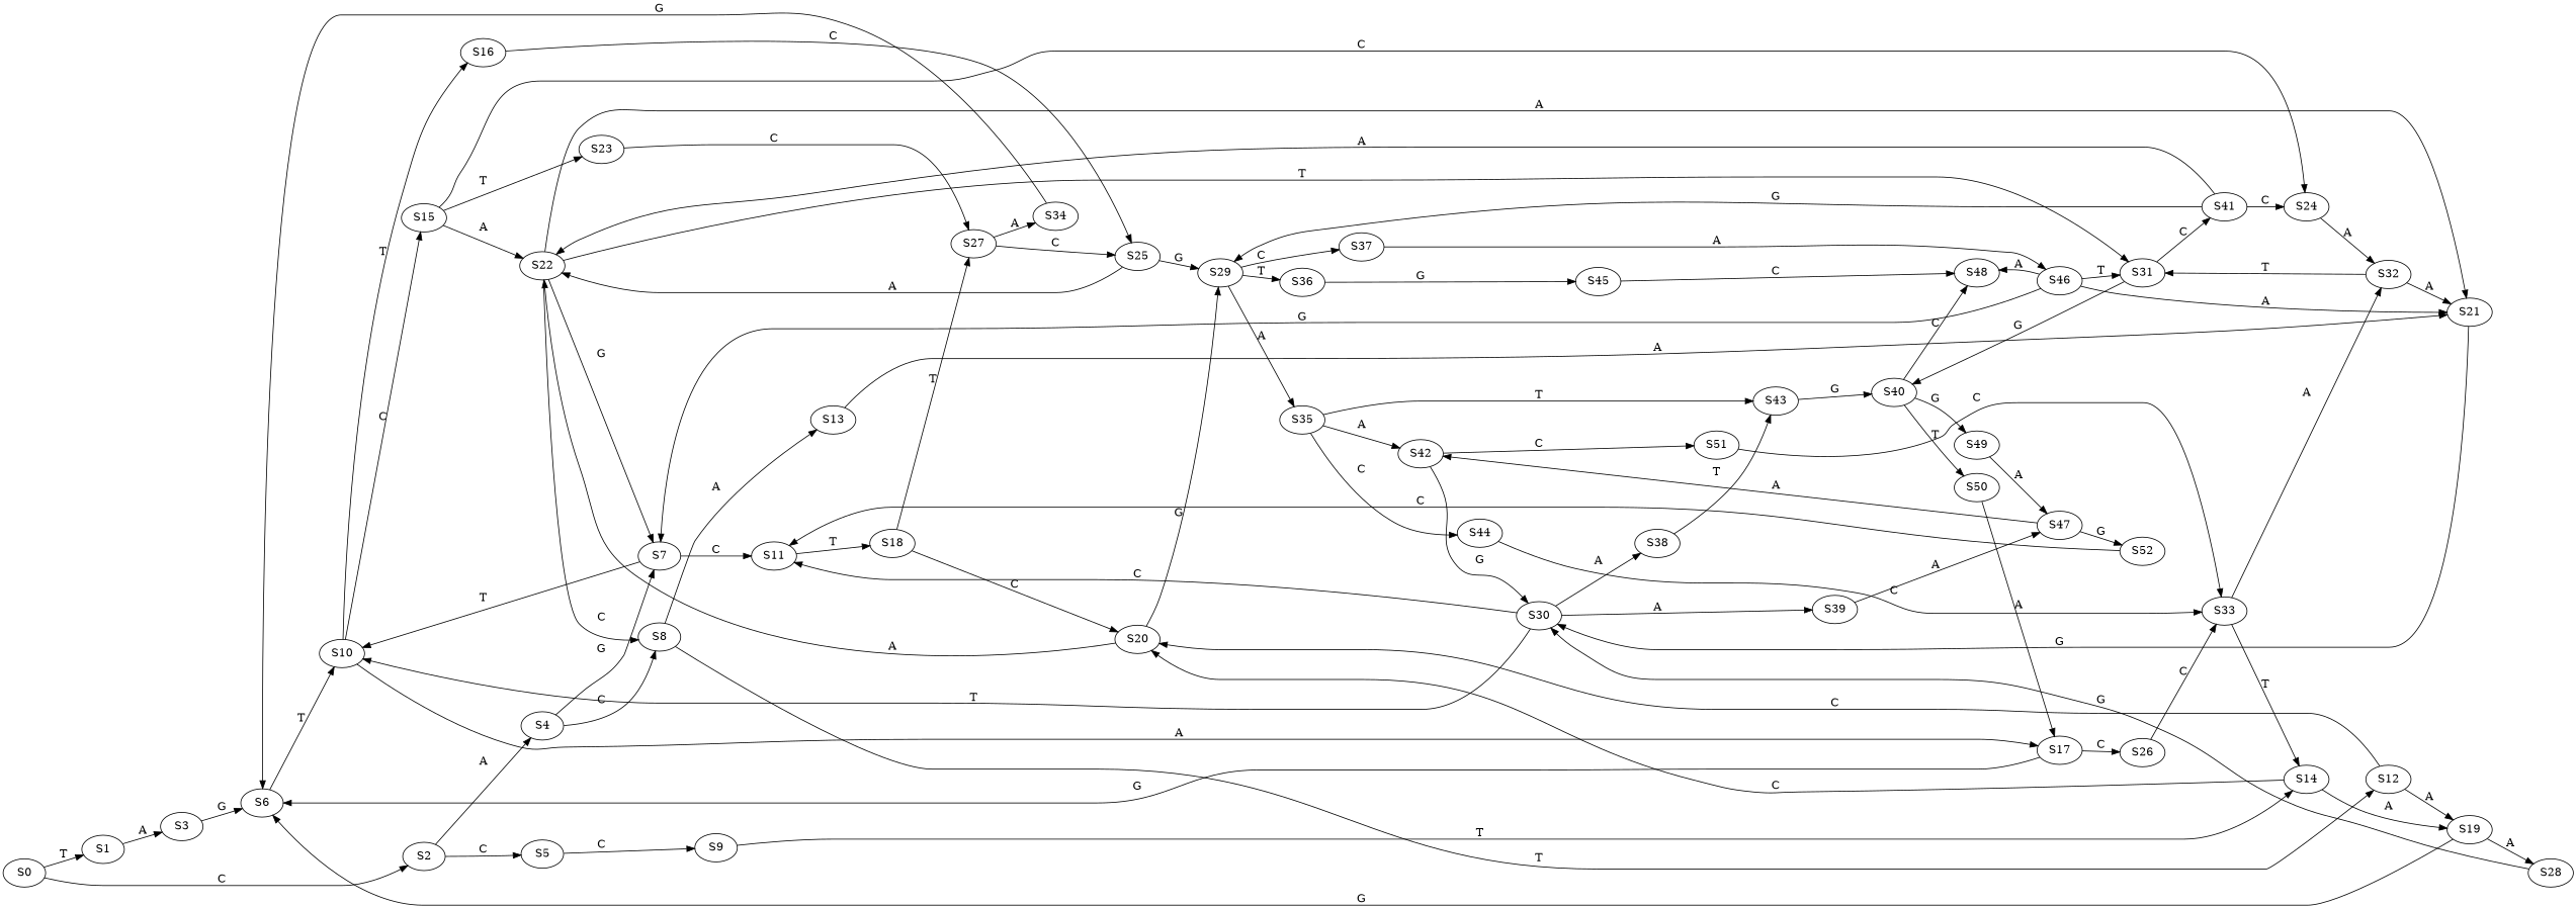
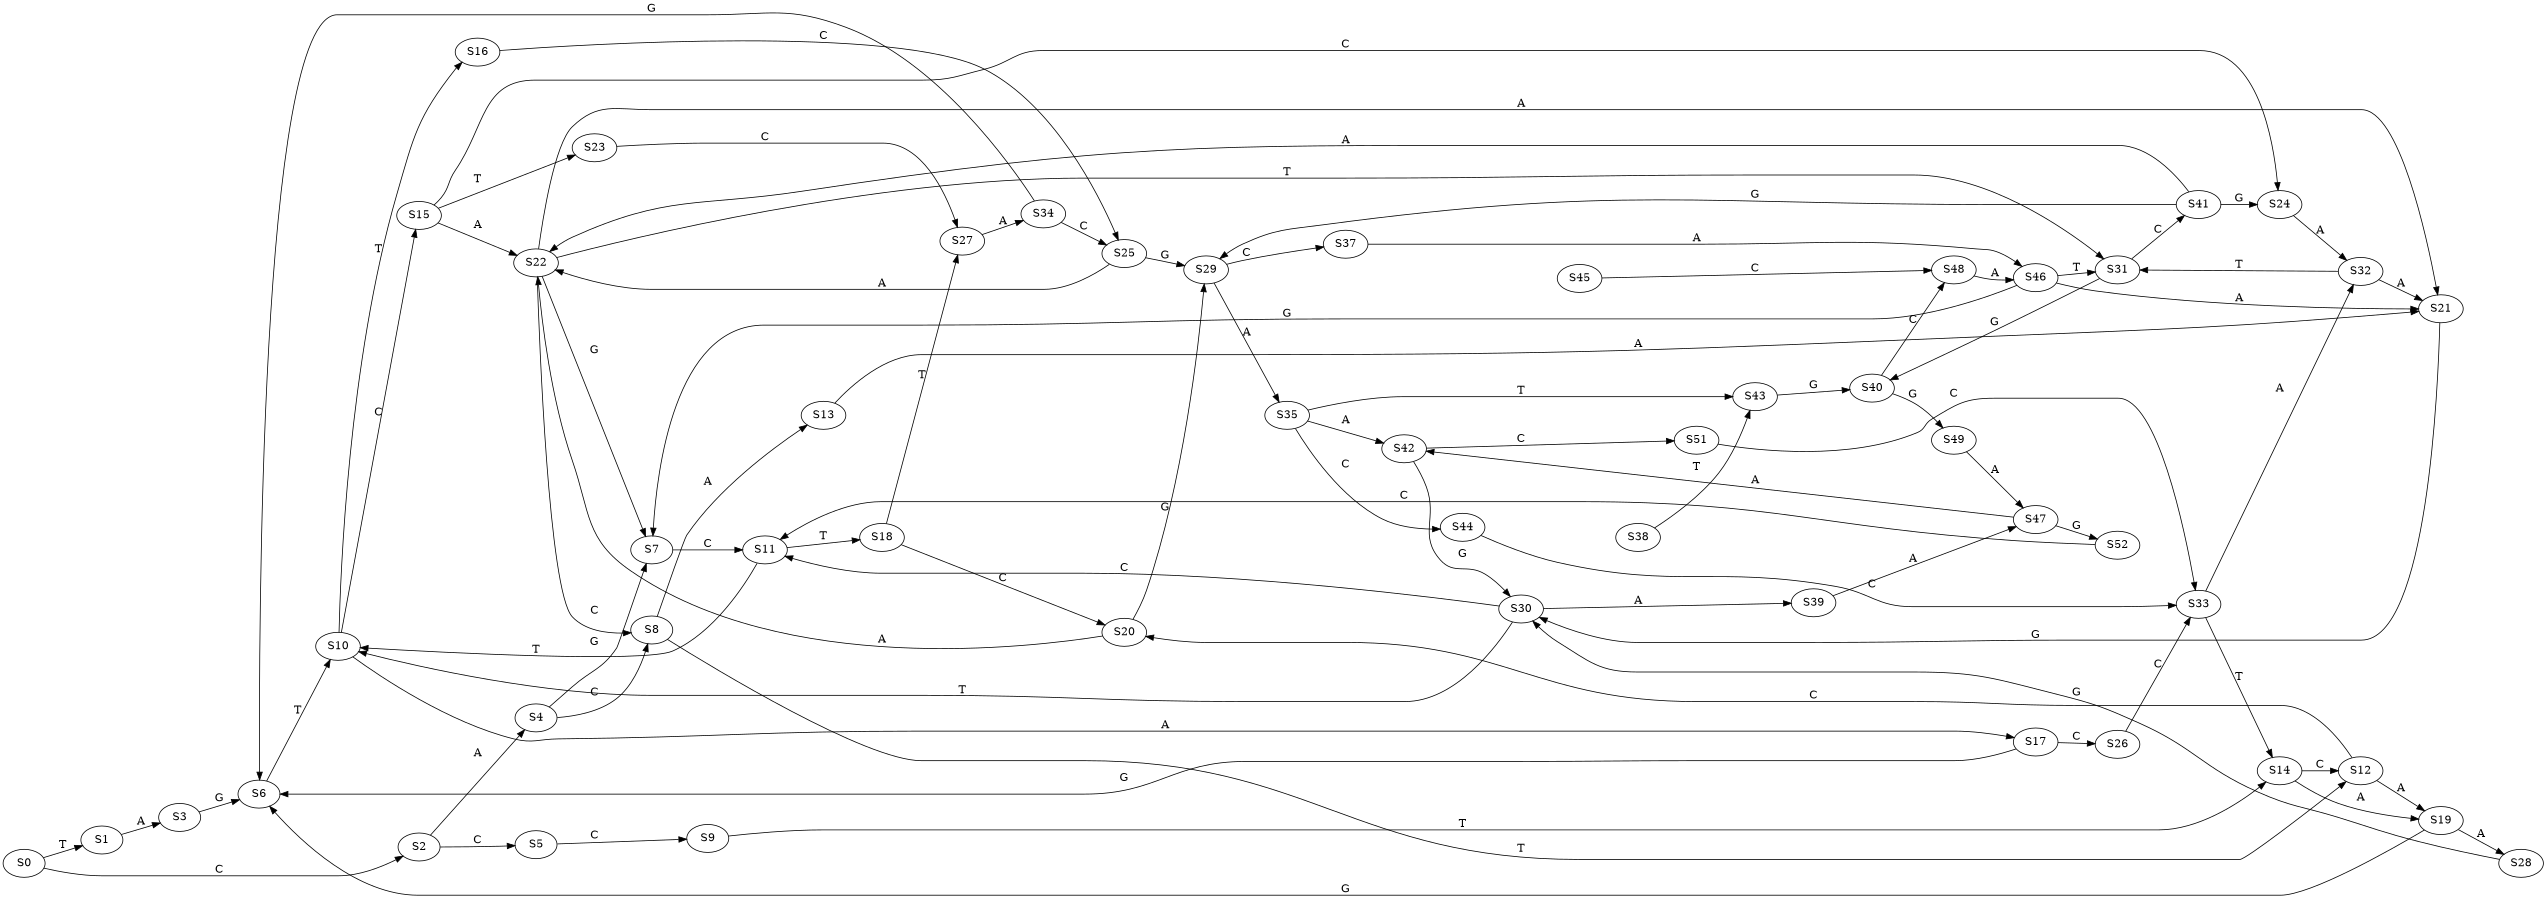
  strict digraph {
    rankdir=LR
    S0
    S1
    S2
    S3
    S4
    S5
    S6
    S7
    S8
    S9
    S10
    S11
    S12
    S13
    S14
    S15
    S16
    S17
    S18
    S19
    S20
    S21
    S22
    S23
    S24
    S25
    S26
    S27
    S28
    S29
    S30
    S31
    S32
    S33
    S34
    S35
-   S36
    S37
    S38
    S39
    S40
    S41
    S42
    S43
    S44
    S45
    S46
    S47
    S48
    S49
-   S50
    S51
    S52
    S0 -> S1 [label=T]
    S0 -> S2 [label=C]
    S1 -> S3 [label=A]
    S2 -> S4 [label=A]
    S2 -> S5 [label=C]
    S3 -> S6 [label=G]
    S4 -> S7 [label=G]
    S4 -> S8 [label=C]
    S5 -> S9 [label=C]
    S6 -> S10 [label=T]
-   S7 -> S10 [label=T]
+   S11 -> S10 [label=T]
    S7 -> S11 [label=C]
    S8 -> S12 [label=T]
    S8 -> S13 [label=A]
    S9 -> S14 [label=T]
    S10 -> S15 [label=C]
    S10 -> S16 [label=T]
    S10 -> S17 [label=A]
    S11 -> S18 [label=T]
    S12 -> S19 [label=A]
    S12 -> S20 [label=C]
    S13 -> S21 [label=A]
    S14 -> S19 [label=A]
-   S14 -> S20 [label=C]
+   S14 -> S12 [label=C]
    S15 -> S22 [label=A]
    S15 -> S23 [label=T]
    S15 -> S24 [label=C]
    S16 -> S25 [label=C]
    S17 -> S6 [label=G]
    S17 -> S26 [label=C]
    S18 -> S20 [label=C]
    S18 -> S27 [label=T]
    S19 -> S6 [label=G]
    S19 -> S28 [label=A]
    S20 -> S22 [label=A]
    S20 -> S29 [label=G]
    S21 -> S30 [label=G]
    S22 -> S7 [label=G]
    S22 -> S8 [label=C]
    S22 -> S21 [label=A]
    S22 -> S31 [label=T]
    S23 -> S27 [label=C]
    S24 -> S32 [label=A]
    S25 -> S22 [label=A]
    S25 -> S29 [label=G]
    S26 -> S33 [label=C]
-   S27 -> S25 [label=C]
+   S34 -> S25 [label=C]
    S27 -> S34 [label=A]
    S28 -> S30 [label=G]
    S29 -> S35 [label=A]
-   S29 -> S36 [label=T]
    S29 -> S37 [label=C]
    S30 -> S10 [label=T]
    S30 -> S11 [label=C]
-   S30 -> S38 [label=A]
    S30 -> S39 [label=A]
    S31 -> S40 [label=G]
    S31 -> S41 [label=C]
    S32 -> S21 [label=A]
    S32 -> S31 [label=T]
    S33 -> S14 [label=T]
    S33 -> S32 [label=A]
    S34 -> S6 [label=G]
    S35 -> S42 [label=A]
    S35 -> S43 [label=T]
    S35 -> S44 [label=C]
-   S36 -> S45 [label=G]
    S37 -> S46 [label=A]
    S38 -> S43 [label=T]
    S39 -> S47 [label=A]
    S40 -> S48 [label=C]
    S40 -> S49 [label=G]
-   S40 -> S50 [label=T]
    S41 -> S22 [label=A]
-   S41 -> S24 [label=C]
+   S41 -> S24 [label=G]
    S41 -> S29 [label=G]
    S42 -> S30 [label=G]
    S42 -> S51 [label=C]
    S43 -> S40 [label=G]
    S44 -> S33 [label=C]
    S45 -> S48 [label=C]
    S46 -> S7 [label=G]
    S46 -> S21 [label=A]
    S46 -> S31 [label=T]
    S47 -> S42 [label=A]
    S47 -> S52 [label=G]
-   S46 -> S48 [label=A]
+   S48 -> S46 [label=A]
    S49 -> S47 [label=A]
-   S50 -> S17 [label=A]
    S51 -> S33 [label=C]
    S52 -> S11 [label=C]
  }
